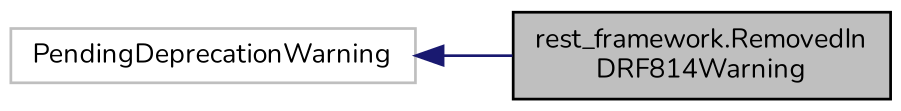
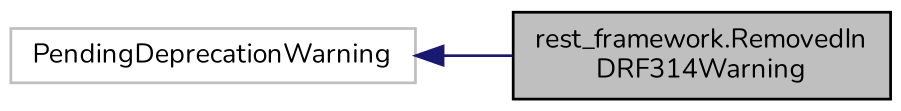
  digraph {
    rankdir=LR
    fontname=Nunito
    node [fontname=Nunito fontsize=10 shape=record style=filled]
-   n1 [color=black fillcolor=grey75 fontcolor=black height=0.2 label="rest_framework.RemovedIn\lDRF814Warning" width=0.4]
+   n1 [color=black fillcolor=grey75 fontcolor=black height=0.2 label="rest_framework.RemovedIn\lDRF314Warning" width=0.4]
    n2 [color=grey75 fillcolor=white height=0.2 label=PendingDeprecationWarning width=0.4]
    n2 -> n1 [color=midnightblue dir=back fontname=Nunito fontsize=10 labelfontname=Helvetica labelfontsize=10 style=solid]
  }
